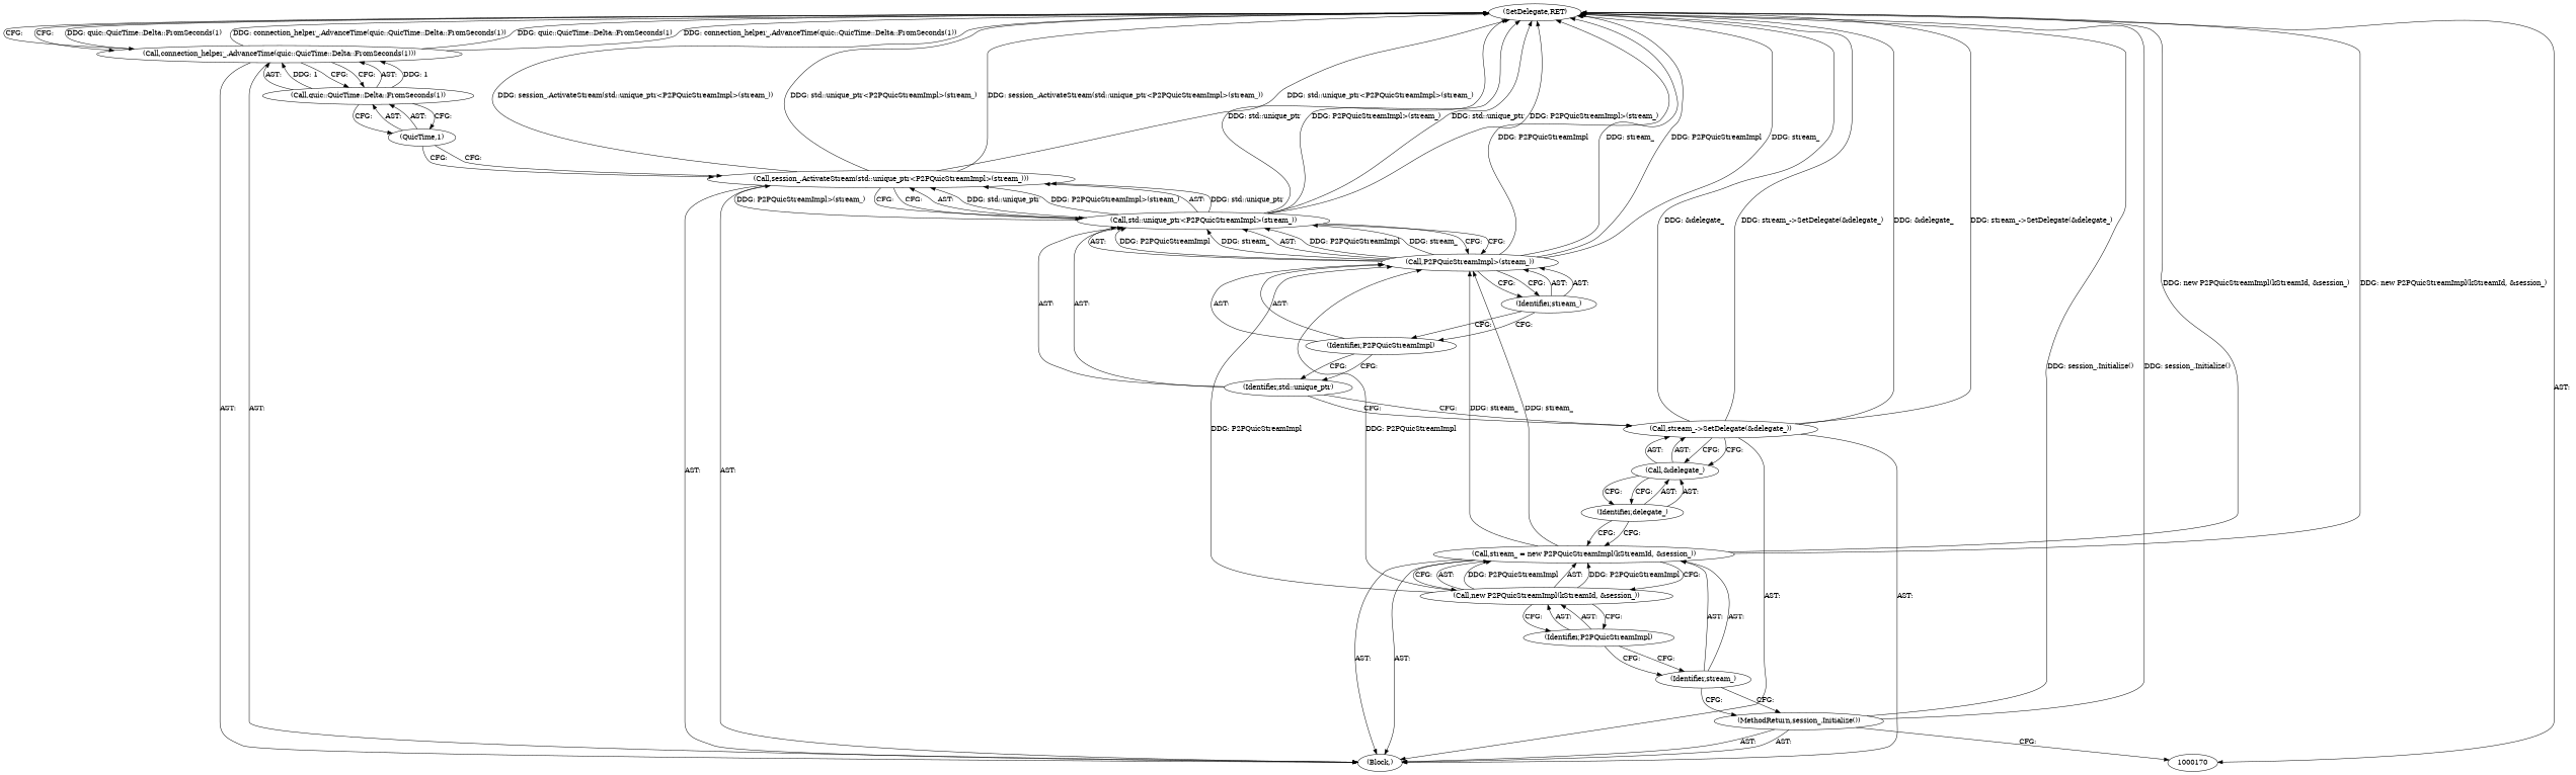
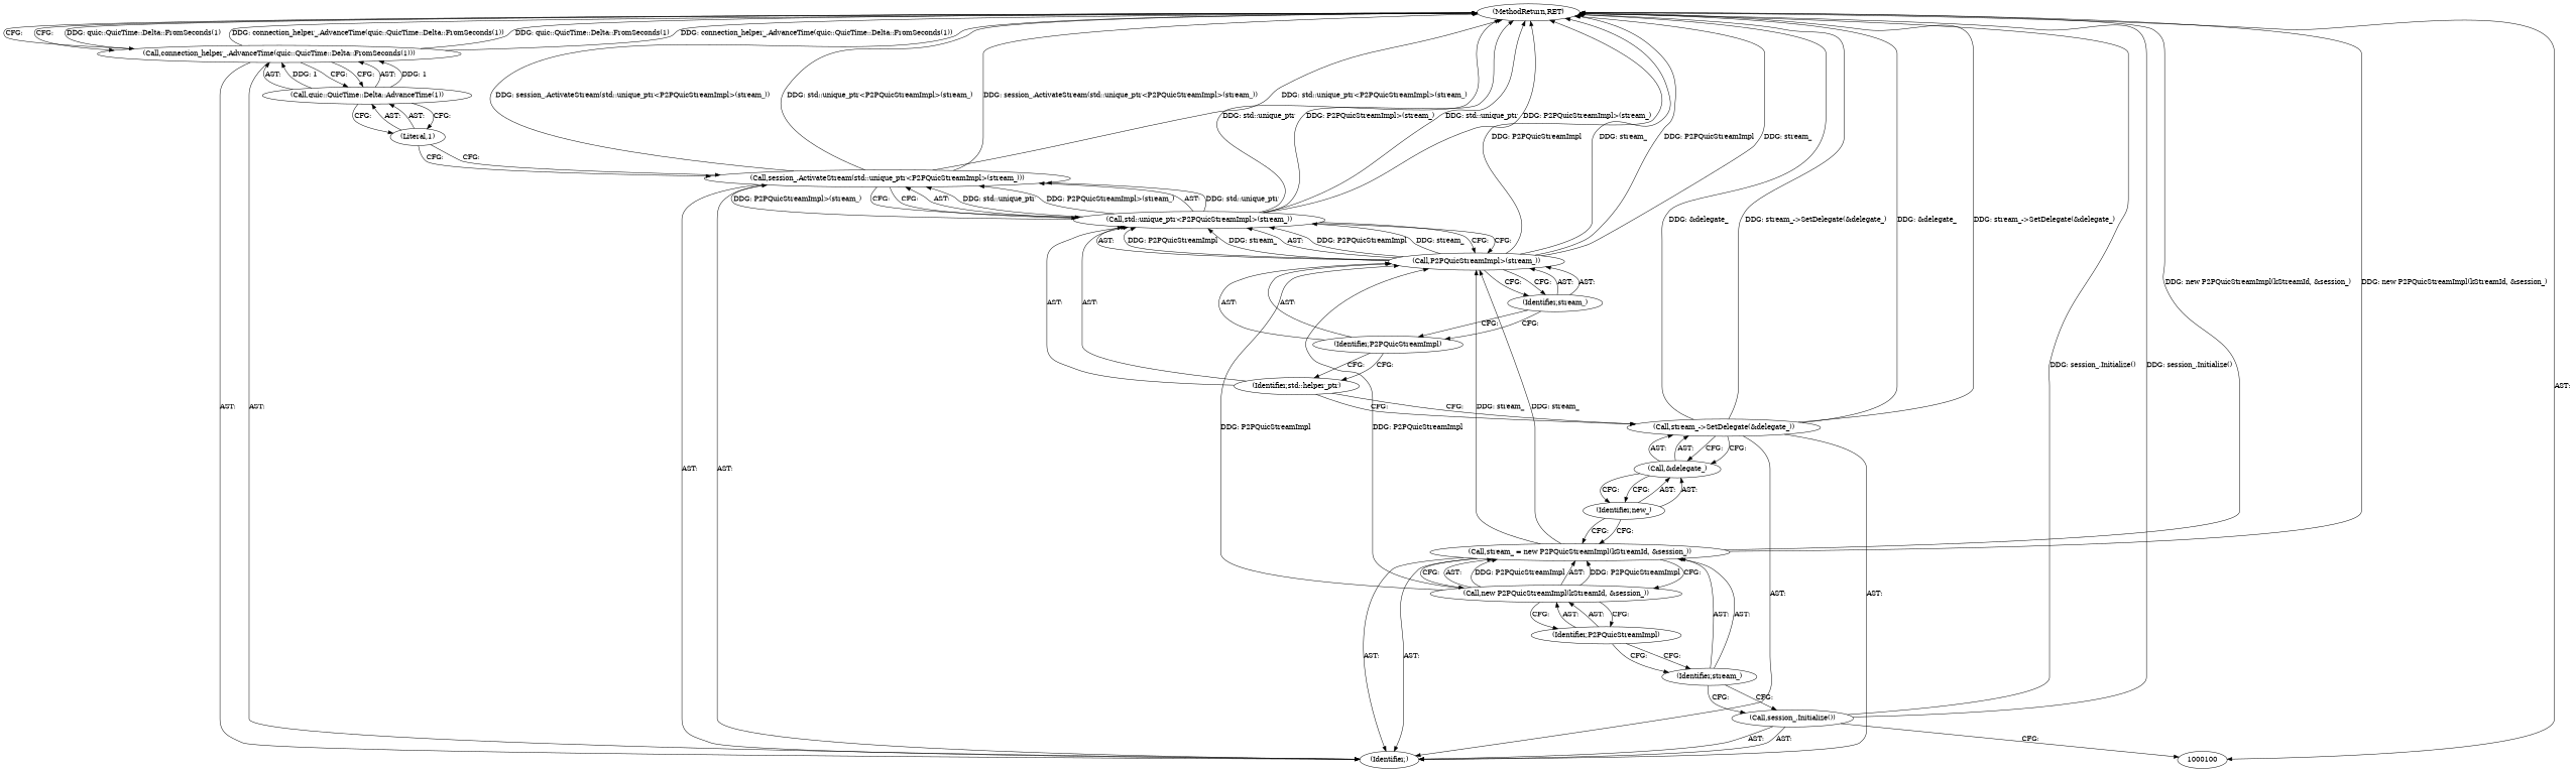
  digraph {
-   n1 [label="(SetDelegate,RET)"]
+   n1 [label="(MethodReturn,RET)"]
    n2 [label="(Call,connection_helper_.AdvanceTime(quic::QuicTime::Delta::FromSeconds(1)))"]
-   1000100 [label=1000170]
-   n4 [label="(Block,)"]
-   n5 [label="(Call,quic::QuicTime::Delta::FromSeconds(1))"]
+   1000100
+   n4 [label="(Identifier,)"]
+   n5 [label="(Call,quic::QuicTime::Delta::AdvanceTime(1))"]
    n6 [label="(Call,std::unique_ptr<P2PQuicStreamImpl>(stream_))"]
    n7 [label="(Call,P2PQuicStreamImpl>(stream_))"]
    n8 [label="(Call,session_.ActivateStream(std::unique_ptr<P2PQuicStreamImpl>(stream_)))"]
    n9 [label="(Identifier,stream_)"]
-   n10 [label="(Identifier,std::unique_ptr)"]
+   n10 [label="(Identifier,std::helper_ptr)"]
    n11 [label="(Call,stream_->SetDelegate(&delegate_))"]
    n12 [label="(Call,&delegate_)"]
    n13 [label="(Identifier,P2PQuicStreamImpl)"]
-   n14 [label="(QuicTime,1)"]
-   n15 [label="(MethodReturn,session_.Initialize())"]
+   n14 [label="(Literal,1)"]
+   n15 [label="(Call,session_.Initialize())"]
    n16 [label="(Call,new P2PQuicStreamImpl(kStreamId, &session_))"]
    n17 [label="(Identifier,P2PQuicStreamImpl)"]
    n18 [label="(Call,stream_ = new P2PQuicStreamImpl(kStreamId, &session_))"]
    n19 [label="(Identifier,stream_)"]
-   n20 [label="(Identifier,delegate_)"]
+   n20 [label="(Identifier,new_)"]
    n1 -> n2 [label="CFG: "]
    n1 -> n2 [label="CFG: "]
    n1 -> 1000100 [label="AST: "]
    n2 -> n1 [label="DDG: quic::QuicTime::Delta::FromSeconds(1)"]
    n2 -> n1 [label="DDG: connection_helper_.AdvanceTime(quic::QuicTime::Delta::FromSeconds(1))"]
    n2 -> n1 [label="DDG: quic::QuicTime::Delta::FromSeconds(1)"]
    n2 -> n1 [label="DDG: connection_helper_.AdvanceTime(quic::QuicTime::Delta::FromSeconds(1))"]
    n2 -> n4 [label="AST: "]
    n2 -> n4 [label="AST: "]
    n2 -> n5 [label="CFG: "]
    n2 -> n5 [label="CFG: "]
    n5 -> n2 [label="AST: "]
    n5 -> n2 [label="DDG: 1"]
    n5 -> n2 [label="AST: "]
    n5 -> n2 [label="DDG: 1"]
    n5 -> n14 [label="CFG: "]
    n5 -> n14 [label="CFG: "]
    n6 -> n1 [label="DDG: std::unique_ptr"]
    n6 -> n1 [label="DDG: P2PQuicStreamImpl>(stream_)"]
    n6 -> n1 [label="DDG: std::unique_ptr"]
    n6 -> n1 [label="DDG: P2PQuicStreamImpl>(stream_)"]
    n6 -> n7 [label="CFG: "]
    n6 -> n7 [label="CFG: "]
    n6 -> n8 [label="AST: "]
    n6 -> n8 [label="DDG: std::unique_ptr"]
    n6 -> n8 [label="DDG: P2PQuicStreamImpl>(stream_)"]
    n6 -> n8 [label="AST: "]
    n6 -> n8 [label="DDG: std::unique_ptr"]
    n6 -> n8 [label="DDG: P2PQuicStreamImpl>(stream_)"]
    n7 -> n1 [label="DDG: P2PQuicStreamImpl"]
    n7 -> n1 [label="DDG: stream_"]
    n7 -> n1 [label="DDG: P2PQuicStreamImpl"]
    n7 -> n1 [label="DDG: stream_"]
    n7 -> n6 [label="AST: "]
    n7 -> n6 [label="DDG: P2PQuicStreamImpl"]
    n7 -> n6 [label="DDG: stream_"]
    n7 -> n6 [label="AST: "]
    n7 -> n6 [label="DDG: P2PQuicStreamImpl"]
    n7 -> n6 [label="DDG: stream_"]
    n7 -> n9 [label="CFG: "]
    n7 -> n9 [label="CFG: "]
    n8 -> n1 [label="DDG: session_.ActivateStream(std::unique_ptr<P2PQuicStreamImpl>(stream_))"]
    n8 -> n1 [label="DDG: std::unique_ptr<P2PQuicStreamImpl>(stream_)"]
    n8 -> n1 [label="DDG: session_.ActivateStream(std::unique_ptr<P2PQuicStreamImpl>(stream_))"]
    n8 -> n1 [label="DDG: std::unique_ptr<P2PQuicStreamImpl>(stream_)"]
    n8 -> n4 [label="AST: "]
    n8 -> n4 [label="AST: "]
    n8 -> n6 [label="CFG: "]
    n8 -> n6 [label="CFG: "]
    n9 -> n7 [label="AST: "]
    n9 -> n7 [label="AST: "]
    n9 -> n13 [label="CFG: "]
    n9 -> n13 [label="CFG: "]
    n10 -> n6 [label="AST: "]
    n10 -> n6 [label="AST: "]
    n10 -> n11 [label="CFG: "]
    n10 -> n11 [label="CFG: "]
    n11 -> n1 [label="DDG: &delegate_"]
    n11 -> n1 [label="DDG: stream_->SetDelegate(&delegate_)"]
    n11 -> n1 [label="DDG: &delegate_"]
    n11 -> n1 [label="DDG: stream_->SetDelegate(&delegate_)"]
    n11 -> n4 [label="AST: "]
    n11 -> n4 [label="AST: "]
    n11 -> n12 [label="CFG: "]
    n11 -> n12 [label="CFG: "]
    n12 -> n11 [label="AST: "]
    n12 -> n11 [label="AST: "]
    n12 -> n20 [label="CFG: "]
    n12 -> n20 [label="CFG: "]
    n13 -> n7 [label="AST: "]
    n13 -> n7 [label="AST: "]
    n13 -> n10 [label="CFG: "]
    n13 -> n10 [label="CFG: "]
    n14 -> n5 [label="AST: "]
    n14 -> n5 [label="AST: "]
    n14 -> n8 [label="CFG: "]
    n14 -> n8 [label="CFG: "]
    n15 -> n1 [label="DDG: session_.Initialize()"]
    n15 -> n1 [label="DDG: session_.Initialize()"]
    n15 -> 1000100 [label="CFG: "]
    n15 -> n4 [label="AST: "]
    n15 -> n4 [label="AST: "]
    n16 -> n7 [label="DDG: P2PQuicStreamImpl"]
    n16 -> n7 [label="DDG: P2PQuicStreamImpl"]
    n16 -> n17 [label="CFG: "]
    n16 -> n17 [label="CFG: "]
    n16 -> n18 [label="AST: "]
    n16 -> n18 [label="DDG: P2PQuicStreamImpl"]
    n16 -> n18 [label="AST: "]
    n16 -> n18 [label="DDG: P2PQuicStreamImpl"]
    n17 -> n16 [label="AST: "]
    n17 -> n16 [label="AST: "]
    n17 -> n19 [label="CFG: "]
    n17 -> n19 [label="CFG: "]
    n18 -> n1 [label="DDG: new P2PQuicStreamImpl(kStreamId, &session_)"]
    n18 -> n1 [label="DDG: new P2PQuicStreamImpl(kStreamId, &session_)"]
    n18 -> n4 [label="AST: "]
    n18 -> n4 [label="AST: "]
    n18 -> n7 [label="DDG: stream_"]
    n18 -> n7 [label="DDG: stream_"]
    n18 -> n16 [label="CFG: "]
    n18 -> n16 [label="CFG: "]
    n19 -> n15 [label="CFG: "]
    n19 -> n15 [label="CFG: "]
    n19 -> n18 [label="AST: "]
    n19 -> n18 [label="AST: "]
    n20 -> n12 [label="AST: "]
    n20 -> n12 [label="AST: "]
    n20 -> n18 [label="CFG: "]
    n20 -> n18 [label="CFG: "]
  }
